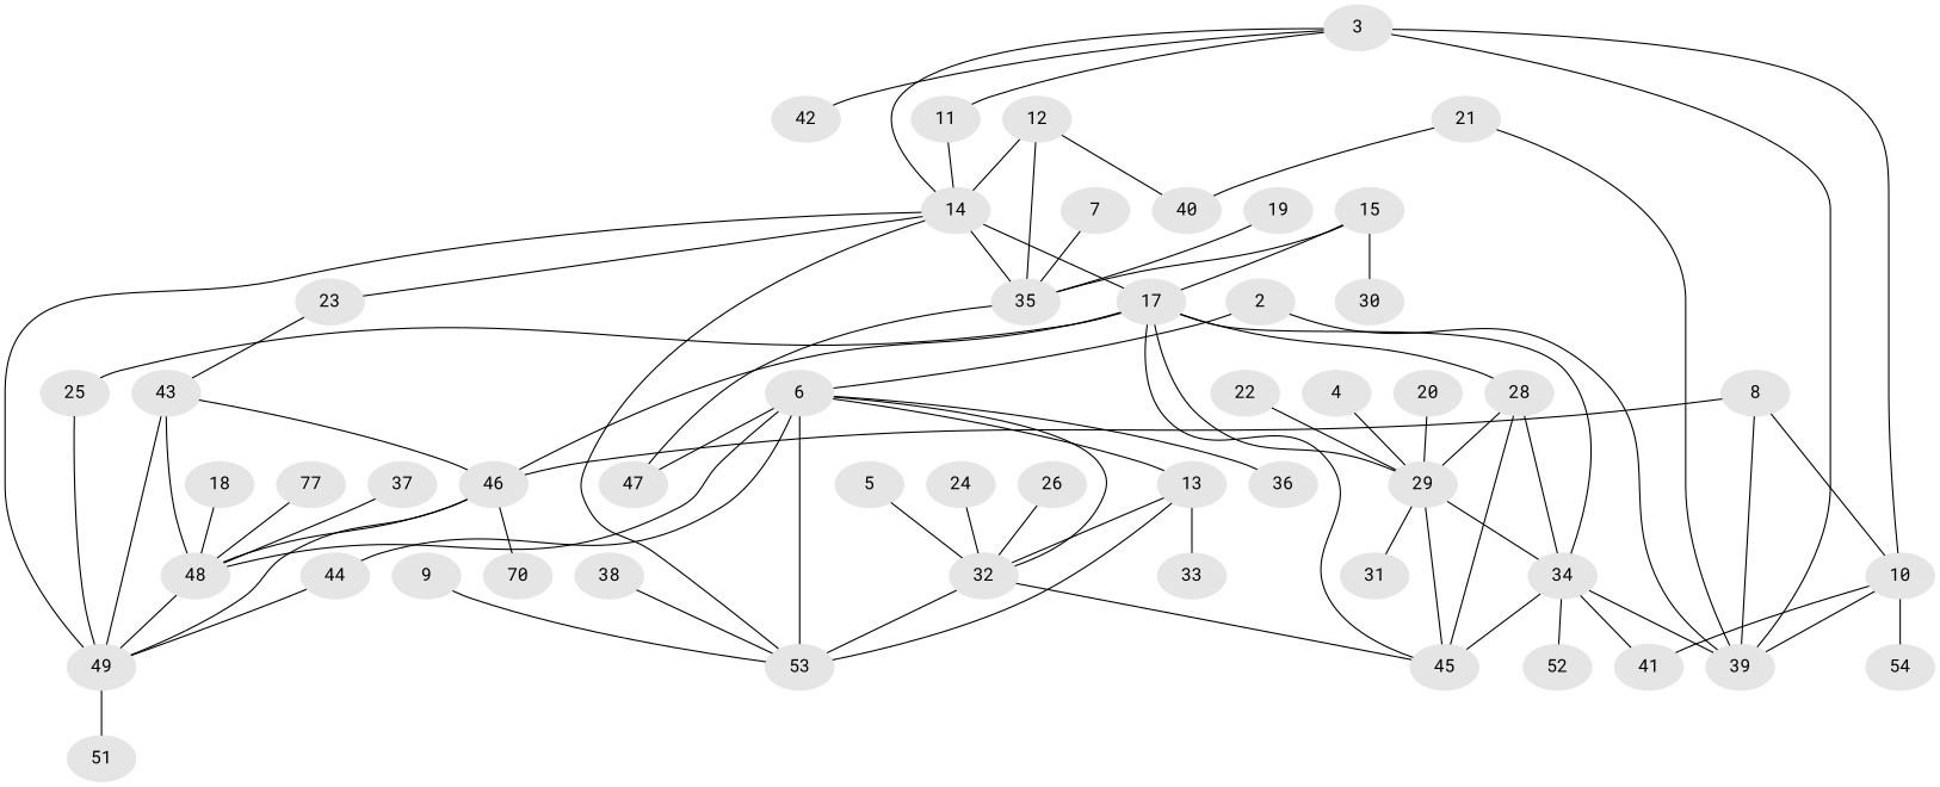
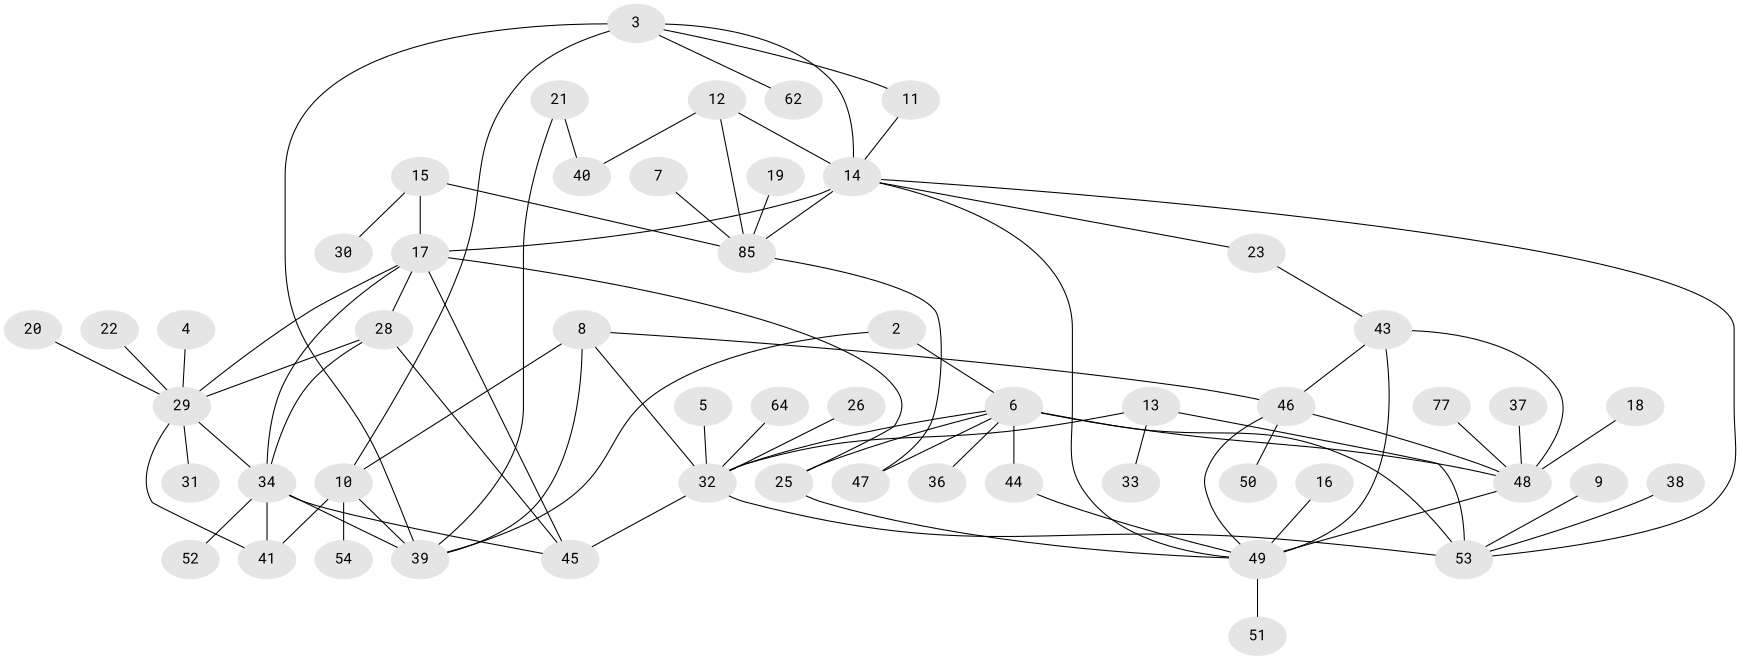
  graph {
    fontname="Roboto Mono"
    node [color=gray90 fontname="Roboto Mono" style=filled]
    edge [fontname="Roboto Mono" weight=1.0]
    46
    48
    49
-   50 [label=70]
+   50
    2
    6
    39
    32
    13
    36
    44
    47
    53
    3
    10
    11
    14
-   42
+   42 [label=62]
    8
    41
    54
-   35
+   35 [label=85]
    17
    23
    4
    29
    34
    45
    31
    5
    33
    7
    9
    12
    40
    25
    28
    43
    51
    15
    30
+   16
    52
    18
    19
    20
    21
    22
-   24
+   24 [label=64]
    26
    n51 [label=77]
    37
    38
    46 -- 48
    46 -- 49
    46 -- 50
    48 -- 49
    49 -- 51
    2 -- 6
    2 -- 39
    6 -- 48
    6 -- 32
-   6 -- 13
+   6 -- 25
    6 -- 36
    6 -- 44
    6 -- 47
    6 -- 53 [weight=2.0]
    32 -- 53 [weight=2.0]
    32 -- 45
    13 -- 32
    13 -- 53 [weight=2.0]
    13 -- 33
    44 -- 49
    3 -- 39 [weight=2.0]
    3 -- 10
    3 -- 11
    3 -- 14
    3 -- 42
    10 -- 39 [weight=2.0]
    10 -- 41
    10 -- 54
    11 -- 14
    14 -- 49
    14 -- 53
    14 -- 35 [weight=2.0]
    14 -- 17
    14 -- 23
    8 -- 46
    8 -- 39 [weight=2.0]
+   8 -- 32
    8 -- 10
    35 -- 47
-   17 -- 46
    17 -- 29
    17 -- 34
    17 -- 45
    17 -- 25
    17 -- 28
    23 -- 43
    4 -- 29
    29 -- 34
-   29 -- 45
+   29 -- 41
    29 -- 31
    34 -- 39
    34 -- 41
    34 -- 45
    34 -- 52
    5 -- 32
    7 -- 35
    9 -- 53
    12 -- 14 [weight=4.0]
    12 -- 35 [weight=2.0]
    12 -- 40
    25 -- 49
    28 -- 29
    28 -- 34
    28 -- 45
    43 -- 46 [weight=2.0]
    43 -- 48 [weight=2.0]
    43 -- 49 [weight=2.0]
    15 -- 35
    15 -- 17
    15 -- 30
+   16 -- 49
    18 -- 48
    19 -- 35
    20 -- 29
    21 -- 39
    21 -- 40
    22 -- 29
    24 -- 32
    26 -- 32
    n51 -- 48
    37 -- 48
    38 -- 53
  }
